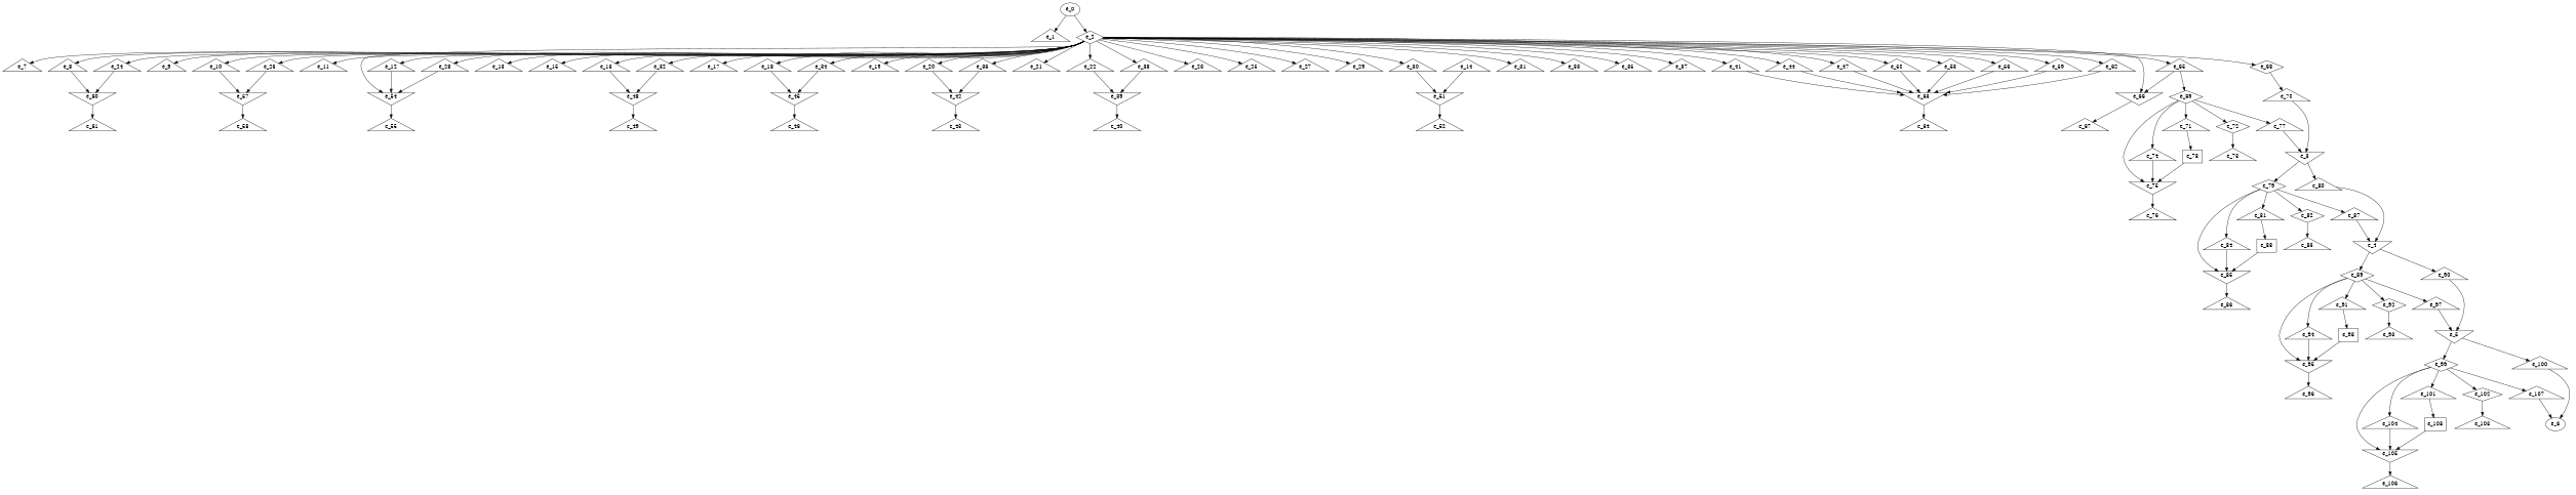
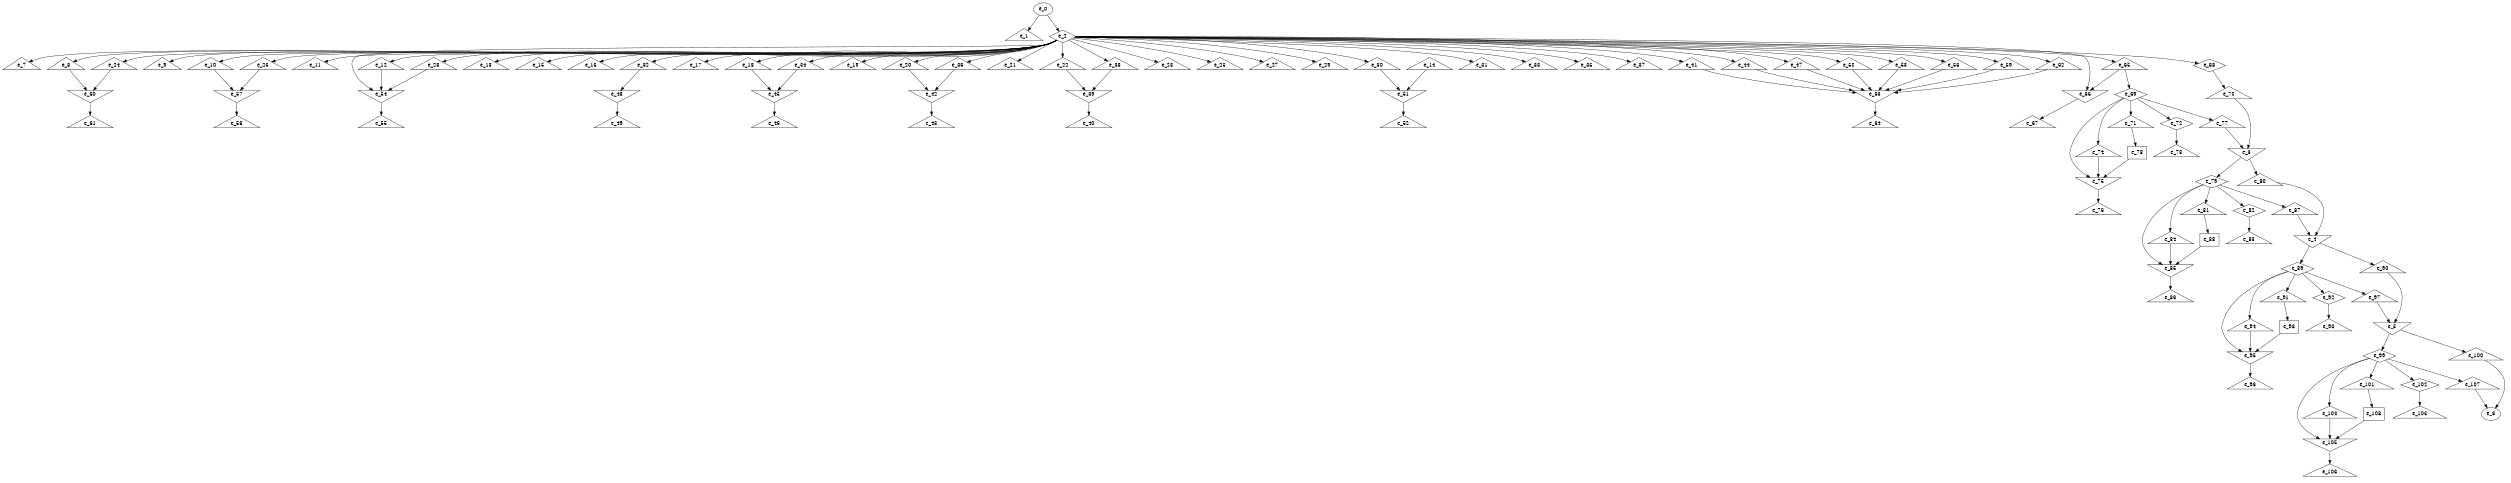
  digraph {
    node [shape=triangle]
    e_0 [shape=""]
    e_1
    e_2 [shape=diamond]
    e_7
    e_8
    e_9
    e_10
    e_11
    e_12
    e_13
    e_15
    e_16
    e_17
    e_18
    e_19
    e_20
    e_21
    e_22
    e_23
    e_24
    e_25
    e_26
    e_27
    e_28
    e_29
    e_30
    e_31
    e_32
    e_33
    e_34
    e_35
    e_36
    e_37
    e_38
    e_41
    e_44
    e_47
    e_50
    e_53
    e_56
    e_59
    e_62
    e_65
    e_66 [shape=invtriangle]
    e_68 [shape=diamond]
    e_54 [shape=invtriangle]
    e_60 [shape=invtriangle]
    e_57 [shape=invtriangle]
    e_51 [shape=invtriangle]
    e_14
    e_48 [shape=invtriangle]
    e_45 [shape=invtriangle]
    e_42 [shape=invtriangle]
    e_39 [shape=invtriangle]
    e_63 [shape=invtriangle]
    e_69 [shape=diamond]
    e_67
    e_70
    e_3 [shape=invtriangle]
    e_79 [shape=diamond]
    e_80
    e_81
    e_82 [shape=diamond]
    e_84
    e_85 [shape=invtriangle]
    e_87
    e_4 [shape=invtriangle]
    e_89 [shape=diamond]
    e_90
    e_91
    e_92 [shape=diamond]
    e_94
    e_95 [shape=invtriangle]
    e_97
    e_5 [shape=invtriangle]
    e_99 [shape=diamond]
    e_100
    e_101
    e_102 [shape=diamond]
    e_104
    e_105 [shape=invtriangle]
    e_107
    e_6 [shape=""]
    e_61
    e_58
    e_55
    e_52
    e_49
    e_46
    e_43
    e_40
    e_64
    e_71
    e_72 [shape=diamond]
    e_74
    e_75 [shape=invtriangle]
    e_77
    e_78 [shape=dot]
    e_73
    e_76
    e_88 [shape=dot]
    e_83
    e_86
    e_98 [shape=dot]
    e_93
    e_96
    e_108 [shape=dot]
    e_103
    e_106
    e_0 -> e_1
    e_0 -> e_2
    e_2 -> e_7
    e_2 -> e_8
    e_2 -> e_9
    e_2 -> e_10
    e_2 -> e_11
    e_2 -> e_12
    e_2 -> e_13
    e_2 -> e_15
    e_2 -> e_16
    e_2 -> e_17
    e_2 -> e_18
    e_2 -> e_19
    e_2 -> e_20
    e_2 -> e_21
    e_2 -> e_22
    e_2 -> e_23
    e_2 -> e_24
    e_2 -> e_25
    e_2 -> e_26
    e_2 -> e_27
    e_2 -> e_28
    e_2 -> e_29
    e_2 -> e_30
    e_2 -> e_31
    e_2 -> e_32
    e_2 -> e_33
    e_2 -> e_34
    e_2 -> e_35
    e_2 -> e_36
    e_2 -> e_37
    e_2 -> e_38
    e_2 -> e_41
    e_2 -> e_44
    e_2 -> e_47
    e_2 -> e_50
    e_2 -> e_53
    e_2 -> e_56
    e_2 -> e_59
    e_2 -> e_62
    e_2 -> e_65
    e_2 -> e_66
    e_2 -> e_68
    e_2 -> e_54
    e_8 -> e_60
    e_10 -> e_57
    e_12 -> e_54
-   e_16 -> e_48
    e_18 -> e_45
    e_20 -> e_42
    e_22 -> e_39
    e_24 -> e_60
    e_26 -> e_57
    e_28 -> e_54
    e_30 -> e_51
    e_32 -> e_48
    e_34 -> e_45
    e_36 -> e_42
    e_38 -> e_39
    e_41 -> e_63
    e_44 -> e_63
    e_47 -> e_63
    e_50 -> e_63
    e_53 -> e_63
    e_56 -> e_63
    e_59 -> e_63
    e_62 -> e_63
    e_65 -> e_66
    e_65 -> e_69
    e_66 -> e_67
    e_68 -> e_70
    e_54 -> e_55
    e_60 -> e_61
    e_57 -> e_58
    e_51 -> e_52
    e_14 -> e_51
    e_48 -> e_49
    e_45 -> e_46
    e_42 -> e_43
    e_39 -> e_40
    e_63 -> e_64
    e_69 -> e_71
    e_69 -> e_72
    e_69 -> e_74
    e_69 -> e_75
    e_69 -> e_77
    e_70 -> e_3
    e_3 -> e_79
    e_3 -> e_80
    e_79 -> e_81
    e_79 -> e_82
    e_79 -> e_84
    e_79 -> e_85
    e_79 -> e_87
    e_80 -> e_4
    e_81 -> e_88
    e_82 -> e_83
    e_84 -> e_85
    e_85 -> e_86
    e_87 -> e_4
    e_4 -> e_89
    e_4 -> e_90
    e_89 -> e_91
    e_89 -> e_92
    e_89 -> e_94
    e_89 -> e_95
    e_89 -> e_97
    e_90 -> e_5
    e_91 -> e_98
    e_92 -> e_93
    e_94 -> e_95
    e_95 -> e_96
    e_97 -> e_5
    e_5 -> e_99
    e_5 -> e_100
    e_99 -> e_101
    e_99 -> e_102
    e_99 -> e_104
    e_99 -> e_105
    e_99 -> e_107
    e_100 -> e_6
    e_101 -> e_108
    e_102 -> e_103
    e_104 -> e_105
    e_105 -> e_106
    e_107 -> e_6
    e_71 -> e_78
    e_72 -> e_73
    e_74 -> e_75
    e_75 -> e_76
    e_77 -> e_3
    e_78 -> e_75
    e_88 -> e_85
    e_98 -> e_95
    e_108 -> e_105
  }
